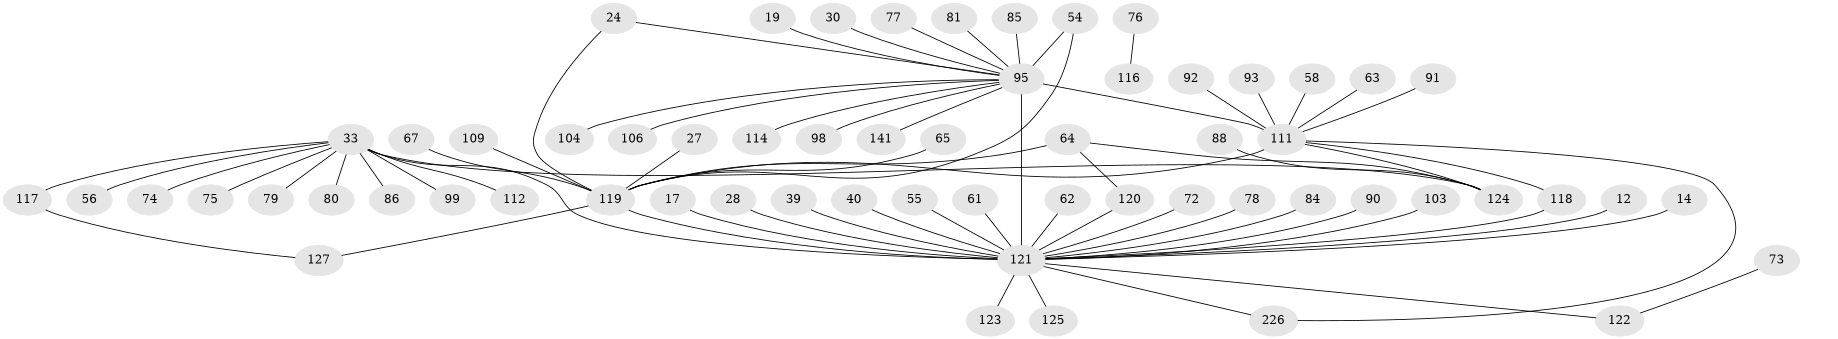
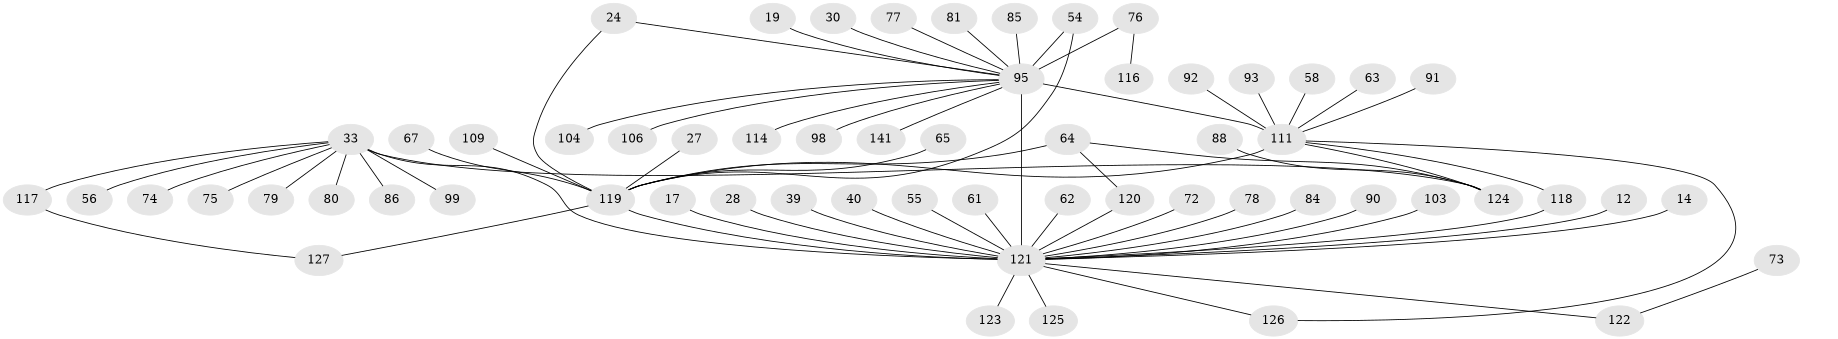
  graph {
    node [color=gray90 style=filled]
    121 [super="+31+38+115"]
-   126 [super="+6+7+18+60+90+102" label=226]
+   126 [super="+6+7+18+60+90+102"]
    122 [super="+41"]
    123
    125 [super="+96"]
    12
    14
    17
    95 [super="+9"]
    111 [super="+66+68"]
    98
    n12 [label=141]
    104 [super="+71"]
    106
    114
    19
    24
    119 [super="+108"]
    127 [super="+100"]
    27
    28
    30
    33 [super="+10+16"]
    56
    74
    75
    79
    80
    86
    99
-   112
    117
    124 [super="+89+113+70"]
    39
    40
    n36 [label=54]
    55
    118 [super="+59"]
    58
    61
    62
    63
    64 [super="+42"]
    120 [super="+34"]
    65
    67
    72 [super="+69"]
    73 [super="+47"]
    76 [super="+52"]
    116
    77 [super="+48"]
    78
    81
    84
    85
    88
    91
    92
    93
    n60 [label=90 super="+46"]
    103
    109
    121 -- 126
    121 -- 122
    121 -- 123
    121 -- 125
    12 -- 121
    14 -- 121
    17 -- 121
    95 -- 121 [weight=9]
    95 -- 111 [weight=4]
    95 -- 98
    95 -- n12
    95 -- 104
    95 -- 106
    95 -- 114
    111 -- 126
    111 -- 119 [weight=3]
    111 -- 124 [weight=3]
    111 -- 118
    19 -- 95
    24 -- 95
    24 -- 119
    119 -- 121 [weight=2]
    119 -- 127
    27 -- 119
    28 -- 121
    30 -- 95
    33 -- 121 [weight=4]
    33 -- 56
    33 -- 74
    33 -- 75
    33 -- 79
    33 -- 80
    33 -- 86
    33 -- 99
-   33 -- 112
    33 -- 117
    33 -- 124
    117 -- 127
    39 -- 121
    40 -- 121
    n36 -- 95
    n36 -- 119
    55 -- 121
    118 -- 121
    58 -- 111
    61 -- 121
    62 -- 121
    63 -- 111
    64 -- 119 [weight=3]
    64 -- 124
    64 -- 120
    120 -- 121
    65 -- 119
    67 -- 119
    72 -- 121
    73 -- 122
+   76 -- 95 [weight=2]
    76 -- 116
    77 -- 95
    78 -- 121
    81 -- 95
    84 -- 121
    85 -- 95
    88 -- 124
    91 -- 111
    92 -- 111
    93 -- 111
    n60 -- 121
    103 -- 121
    109 -- 119
  }
